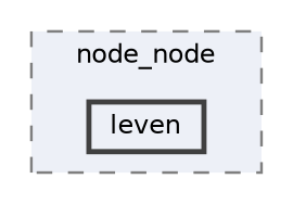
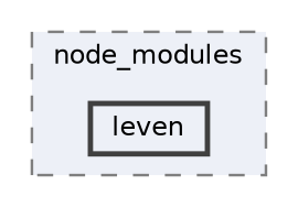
  digraph {
    compound=true
    n1 [color=grey25 fillcolor="#edf0f7" fontname=Helvetica fontsize=10 height=0.2 label=leven shape=box style="filled,bold" width=0.4]
    subgraph cluster_1 {
      bgcolor="#edf0f7"
      fontname=Helvetica
      fontsize=10
-     label=node_node
+     label=node_modules
      pencolor=grey50
      style="filled,dashed"
      n1
    }
  }
